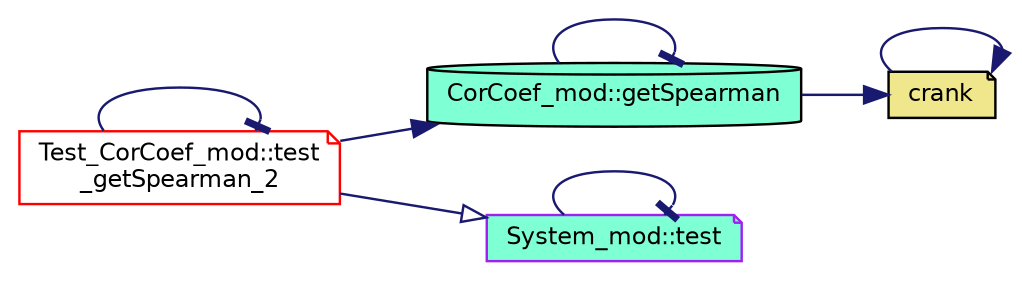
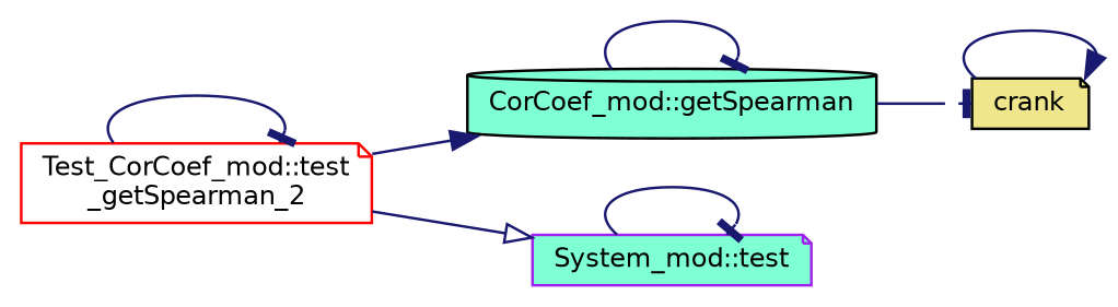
  digraph {
    rankdir=LR
    node [color=black fillcolor=aquamarine fontname=Helvetica fontsize=10 shape=note style=filled]
    edge [arrowhead=tee color=midnightblue fontname=Helvetica fontsize=10 labelfontname=Helvetica labelfontsize=10 style=solid]
    n1 [color=red fillcolor=white fontcolor=black height=0.2 label="Test_CorCoef_mod::test\l_getSpearman_2" width=0.4]
    n2 [height=0.2 label="CorCoef_mod::getSpearman" shape=cylinder width=0.4]
    n3 [color=purple height=0.2 label="System_mod::test" width=0.4]
    n4 [fillcolor=khaki height=0.2 label=crank width=0.4]
    n1 -> n1
    n1 -> n2 [arrowhead=normal]
    n1 -> n3 [arrowhead=onormal]
    n2 -> n2
-   n2 -> n4 [arrowhead=normal]
+   n2 -> n4
    n3 -> n3
    n4 -> n4 [arrowhead=normal]
  }
